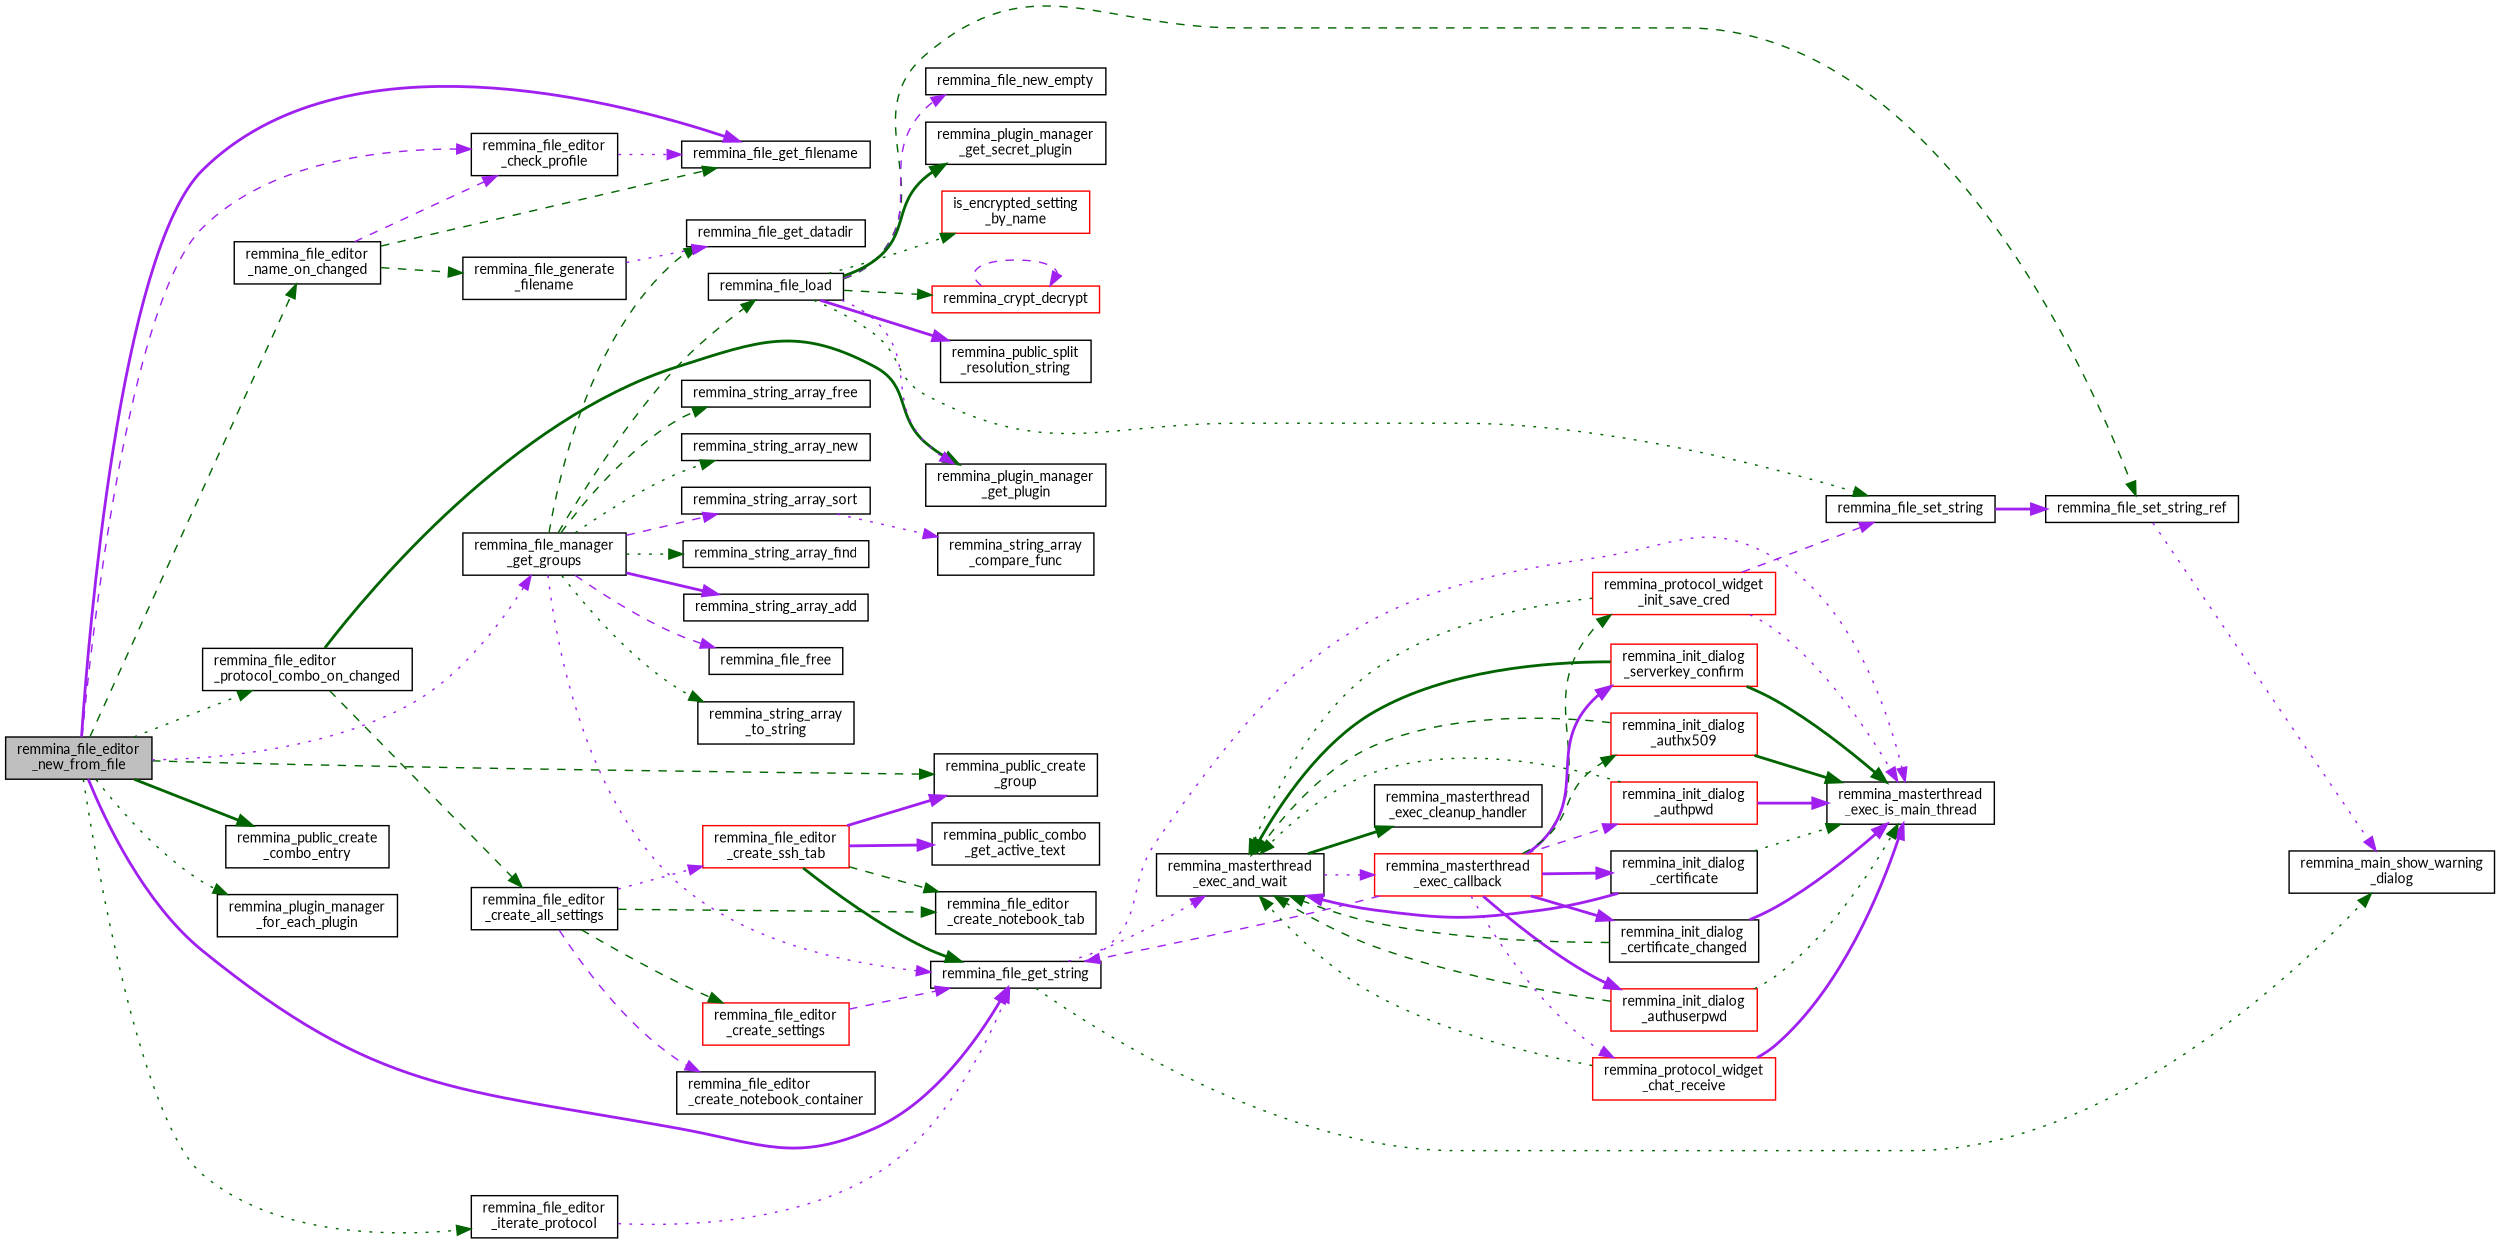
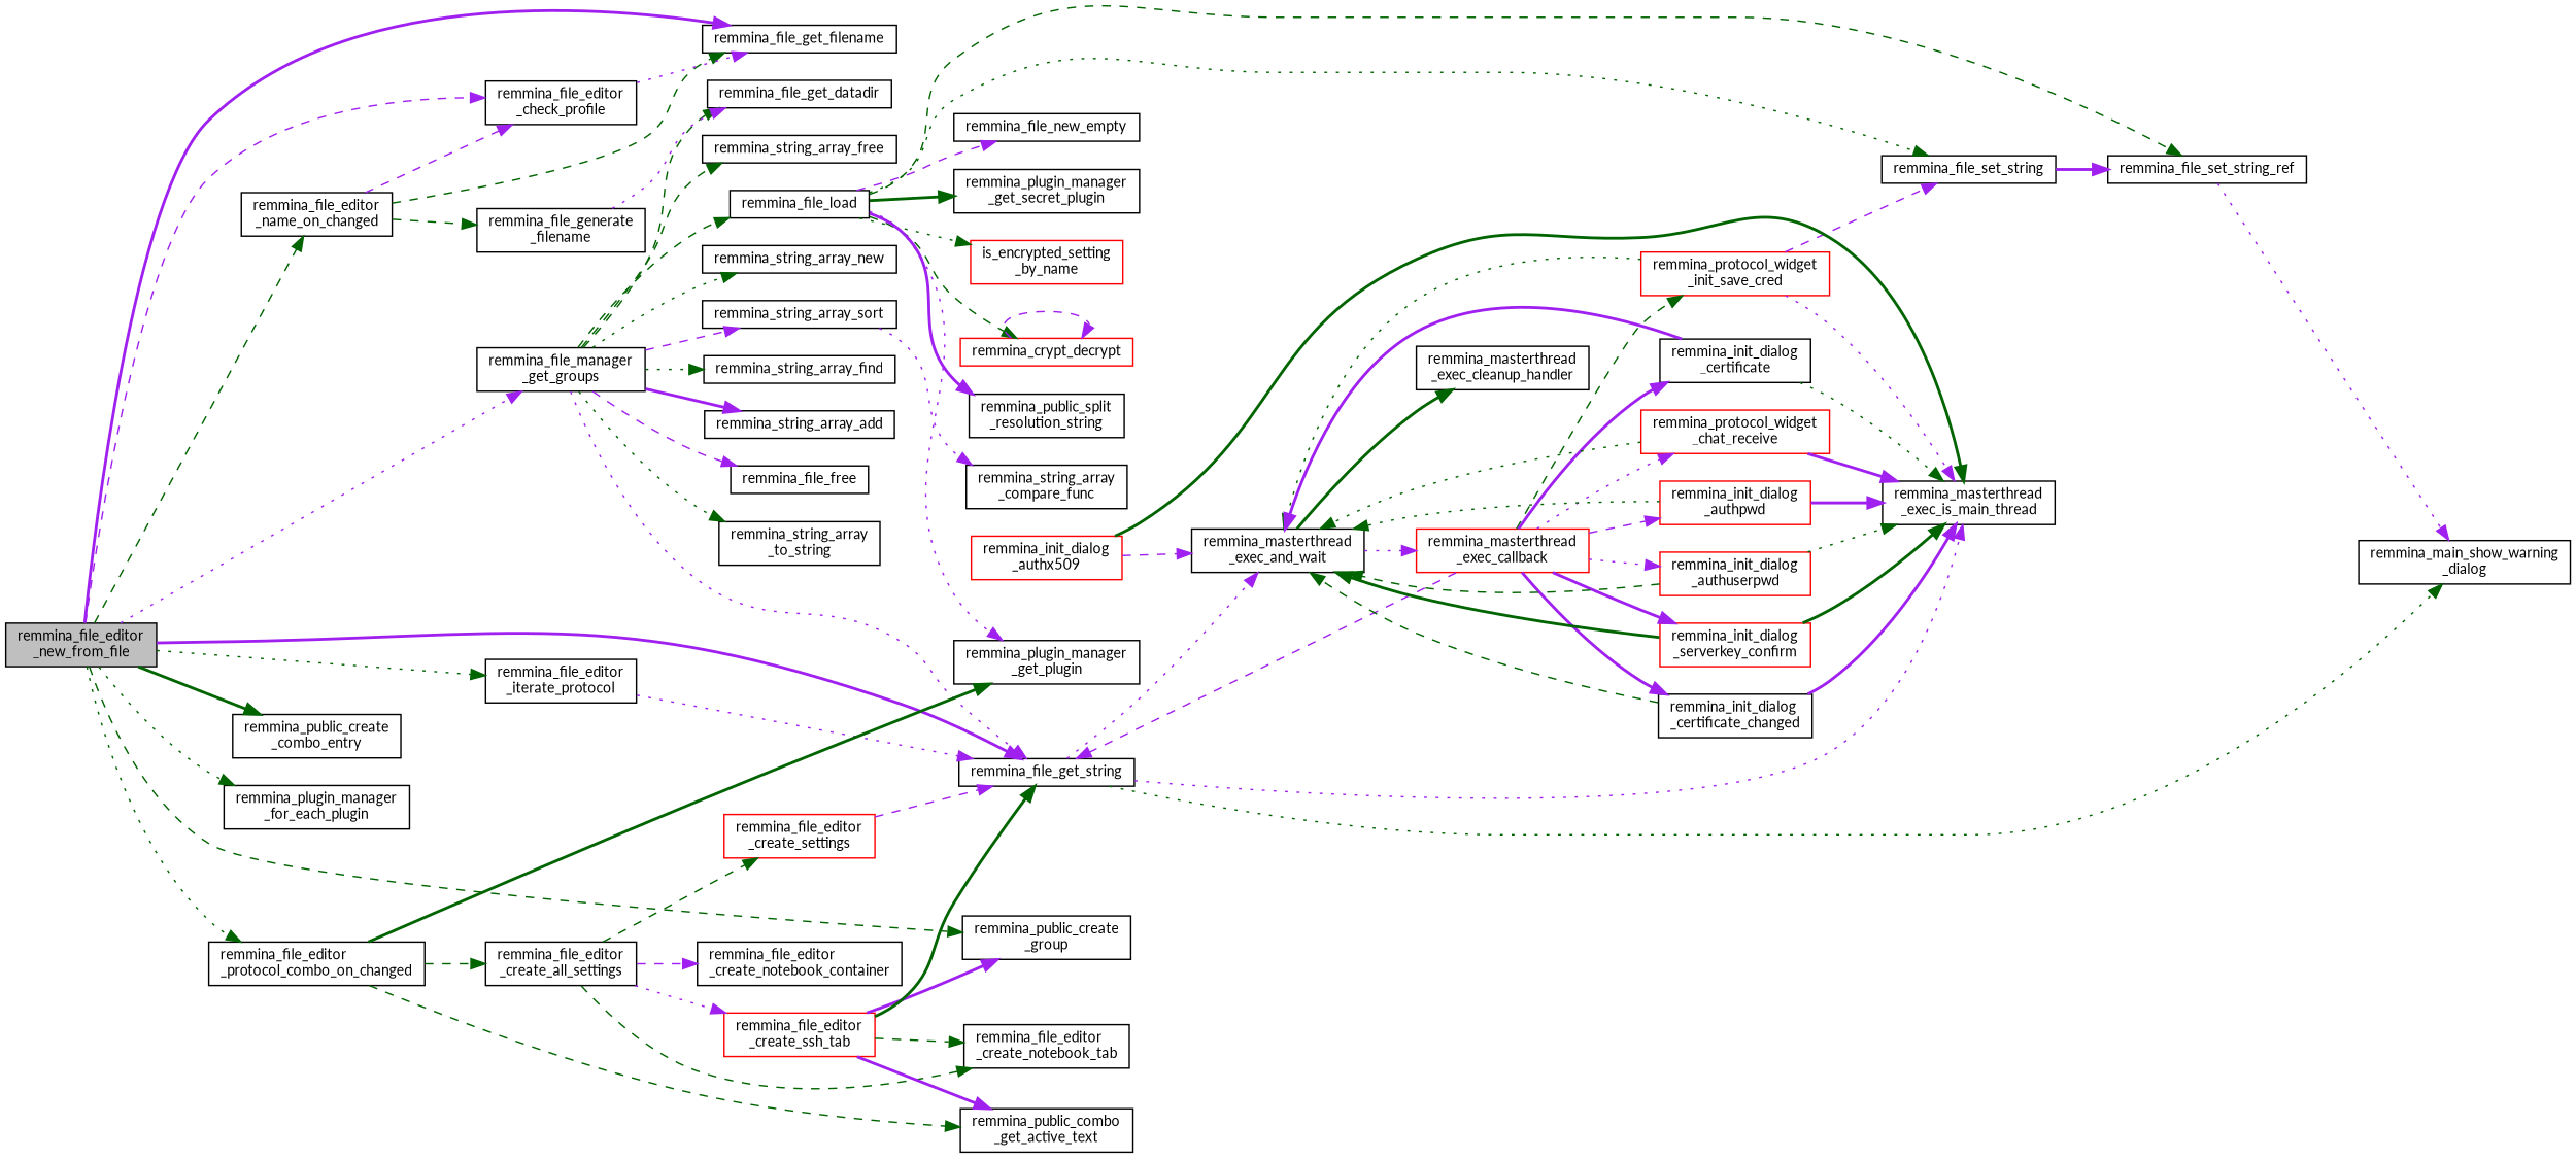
  digraph {
    fontname=Lato
    rankdir=LR
    node [color=black fillcolor=white fontname=Lato fontsize=10 shape=record style=filled]
    edge [color=purple fontname=Lato fontsize=10 labelfontname=Helvetica labelfontsize=10 style=dashed]
    n1 [fillcolor=grey75 fontcolor=black height=0.2 label="remmina_file_editor\l_new_from_file" width=0.4]
    n2 [height=0.2 label=remmina_file_get_filename width=0.4]
    n3 [height=0.2 label="remmina_public_create\l_group" width=0.4]
    n4 [height=0.2 label="remmina_file_editor\l_name_on_changed" width=0.4]
    n5 [height=0.2 label="remmina_file_editor\l_check_profile" width=0.4]
    n6 [height=0.2 label=remmina_file_get_string width=0.4]
    n7 [height=0.2 label="remmina_file_manager\l_get_groups" width=0.4]
    n8 [height=0.2 label="remmina_public_create\l_combo_entry" width=0.4]
    n9 [height=0.2 label="remmina_plugin_manager\l_for_each_plugin" width=0.4]
    n10 [height=0.2 label="remmina_file_editor\l_iterate_protocol" width=0.4]
    n11 [height=0.2 label="remmina_file_editor\l_protocol_combo_on_changed" width=0.4]
    n12 [height=0.2 label="remmina_file_generate\l_filename" width=0.4]
    n13 [height=0.2 label="remmina_masterthread\l_exec_is_main_thread" width=0.4]
    n14 [height=0.2 label="remmina_masterthread\l_exec_and_wait" width=0.4]
    n15 [height=0.2 label="remmina_main_show_warning\l_dialog" width=0.4]
    n16 [height=0.2 label=remmina_file_get_datadir width=0.4]
    n17 [height=0.2 label=remmina_string_array_new width=0.4]
    n18 [height=0.2 label=remmina_file_load width=0.4]
    n19 [height=0.2 label=remmina_string_array_find width=0.4]
    n20 [height=0.2 label=remmina_string_array_add width=0.4]
    n21 [height=0.2 label=remmina_file_free width=0.4]
    n22 [height=0.2 label=remmina_string_array_sort width=0.4]
    n23 [height=0.2 label="remmina_string_array\l_to_string" width=0.4]
    n24 [height=0.2 label=remmina_string_array_free width=0.4]
    n25 [height=0.2 label="remmina_plugin_manager\l_get_plugin" width=0.4]
    n26 [height=0.2 label="remmina_public_combo\l_get_active_text" width=0.4]
    n27 [height=0.2 label="remmina_file_editor\l_create_all_settings" width=0.4]
    n28 [height=0.2 label="remmina_masterthread\l_exec_cleanup_handler" width=0.4]
    n29 [color=red height=0.2 label="remmina_masterthread\l_exec_callback" width=0.4]
    n30 [color=red height=0.2 label="remmina_protocol_widget\l_init_save_cred" width=0.4]
    n31 [color=red height=0.2 label="remmina_protocol_widget\l_chat_receive" width=0.4]
    n32 [color=red height=0.2 label="remmina_init_dialog\l_serverkey_confirm" width=0.4]
    n33 [color=red height=0.2 label="remmina_init_dialog\l_authpwd" width=0.4]
    n34 [color=red height=0.2 label="remmina_init_dialog\l_authuserpwd" width=0.4]
    n35 [height=0.2 label="remmina_init_dialog\l_certificate" width=0.4]
    n36 [height=0.2 label="remmina_init_dialog\l_certificate_changed" width=0.4]
    n37 [color=red height=0.2 label="remmina_init_dialog\l_authx509" width=0.4]
    n38 [height=0.2 label=remmina_file_set_string width=0.4]
    n39 [height=0.2 label=remmina_file_set_string_ref width=0.4]
    n40 [height=0.2 label=remmina_file_new_empty width=0.4]
    n41 [height=0.2 label="remmina_plugin_manager\l_get_secret_plugin" width=0.4]
    n42 [color=red height=0.2 label="is_encrypted_setting\l_by_name" width=0.4]
    n43 [color=red height=0.2 label=remmina_crypt_decrypt width=0.4]
    n44 [height=0.2 label="remmina_public_split\l_resolution_string" width=0.4]
    n45 [height=0.2 label="remmina_string_array\l_compare_func" width=0.4]
    n46 [height=0.2 label="remmina_file_editor\l_create_notebook_container" width=0.4]
    n47 [height=0.2 label="remmina_file_editor\l_create_notebook_tab" width=0.4]
    n48 [color=red height=0.2 label="remmina_file_editor\l_create_settings" width=0.4]
    n49 [color=red height=0.2 label="remmina_file_editor\l_create_ssh_tab" width=0.4]
    n1 -> n2 [style=bold]
    n1 -> n3 [color=darkgreen]
    n1 -> n4 [color=darkgreen]
    n1 -> n5
    n1 -> n6 [style=bold]
    n1 -> n7 [style=dotted]
    n1 -> n8 [color=darkgreen style=bold]
    n1 -> n9 [color=darkgreen style=dotted]
    n1 -> n10 [color=darkgreen style=dotted]
    n1 -> n11 [color=darkgreen style=dotted]
    n4 -> n2 [color=darkgreen]
    n4 -> n5
    n4 -> n12 [color=darkgreen]
    n5 -> n2 [style=dotted]
    n6 -> n13 [style=dotted]
    n6 -> n14 [style=dotted]
    n6 -> n15 [color=darkgreen style=dotted]
    n7 -> n6 [style=dotted]
    n7 -> n16 [color=darkgreen]
    n7 -> n17 [color=darkgreen style=dotted]
    n7 -> n18 [color=darkgreen]
    n7 -> n19 [color=darkgreen style=dotted]
    n7 -> n20 [style=bold]
    n7 -> n21
    n7 -> n22
    n7 -> n23 [color=darkgreen style=dotted]
    n7 -> n24 [color=darkgreen]
    n10 -> n6 [style=dotted]
    n11 -> n25 [color=darkgreen style=bold]
+   n11 -> n26 [color=darkgreen]
    n11 -> n27 [color=darkgreen]
    n12 -> n16 [style=dotted]
    n14 -> n28 [color=darkgreen style=bold]
    n14 -> n29 [style=dotted]
    n18 -> n25 [style=dotted]
    n18 -> n38 [color=darkgreen style=dotted]
    n18 -> n39 [color=darkgreen]
    n18 -> n40
    n18 -> n41 [color=darkgreen style=bold]
    n18 -> n42 [color=darkgreen style=dotted]
    n18 -> n43 [color=darkgreen]
    n18 -> n44 [style=bold]
    n22 -> n45 [style=dotted]
    n27 -> n46
    n27 -> n47 [color=darkgreen]
    n27 -> n48 [color=darkgreen]
    n27 -> n49 [style=dotted]
    n29 -> n6
    n29 -> n30 [color=darkgreen]
    n29 -> n31 [style=dotted]
    n29 -> n32 [style=bold]
    n29 -> n33
-   n29 -> n34 [style=bold]
+   n29 -> n34 [style=dotted]
    n29 -> n35 [style=bold]
    n29 -> n36 [style=bold]
-   n29 -> n37 [color=darkgreen]
    n30 -> n13 [style=dotted]
    n30 -> n14 [color=darkgreen style=dotted]
    n30 -> n38
    n31 -> n13 [style=bold]
    n31 -> n14 [color=darkgreen style=dotted]
    n32 -> n13 [color=darkgreen style=bold]
    n32 -> n14 [color=darkgreen style=bold]
    n33 -> n13 [style=bold]
    n33 -> n14 [color=darkgreen style=dotted]
    n34 -> n13 [color=darkgreen style=dotted]
    n34 -> n14 [color=darkgreen]
    n35 -> n13 [color=darkgreen style=dotted]
    n35 -> n14 [style=bold]
    n36 -> n13 [style=bold]
    n36 -> n14 [color=darkgreen]
    n37 -> n13 [color=darkgreen style=bold]
-   n37 -> n14 [color=darkgreen]
+   n37 -> n14
    n38 -> n39 [style=bold]
    n39 -> n15 [style=dotted]
    n43 -> n43
    n48 -> n6
    n49 -> n3 [style=bold]
    n49 -> n6 [color=darkgreen style=bold]
    n49 -> n26 [style=bold]
    n49 -> n47 [color=darkgreen]
  }
